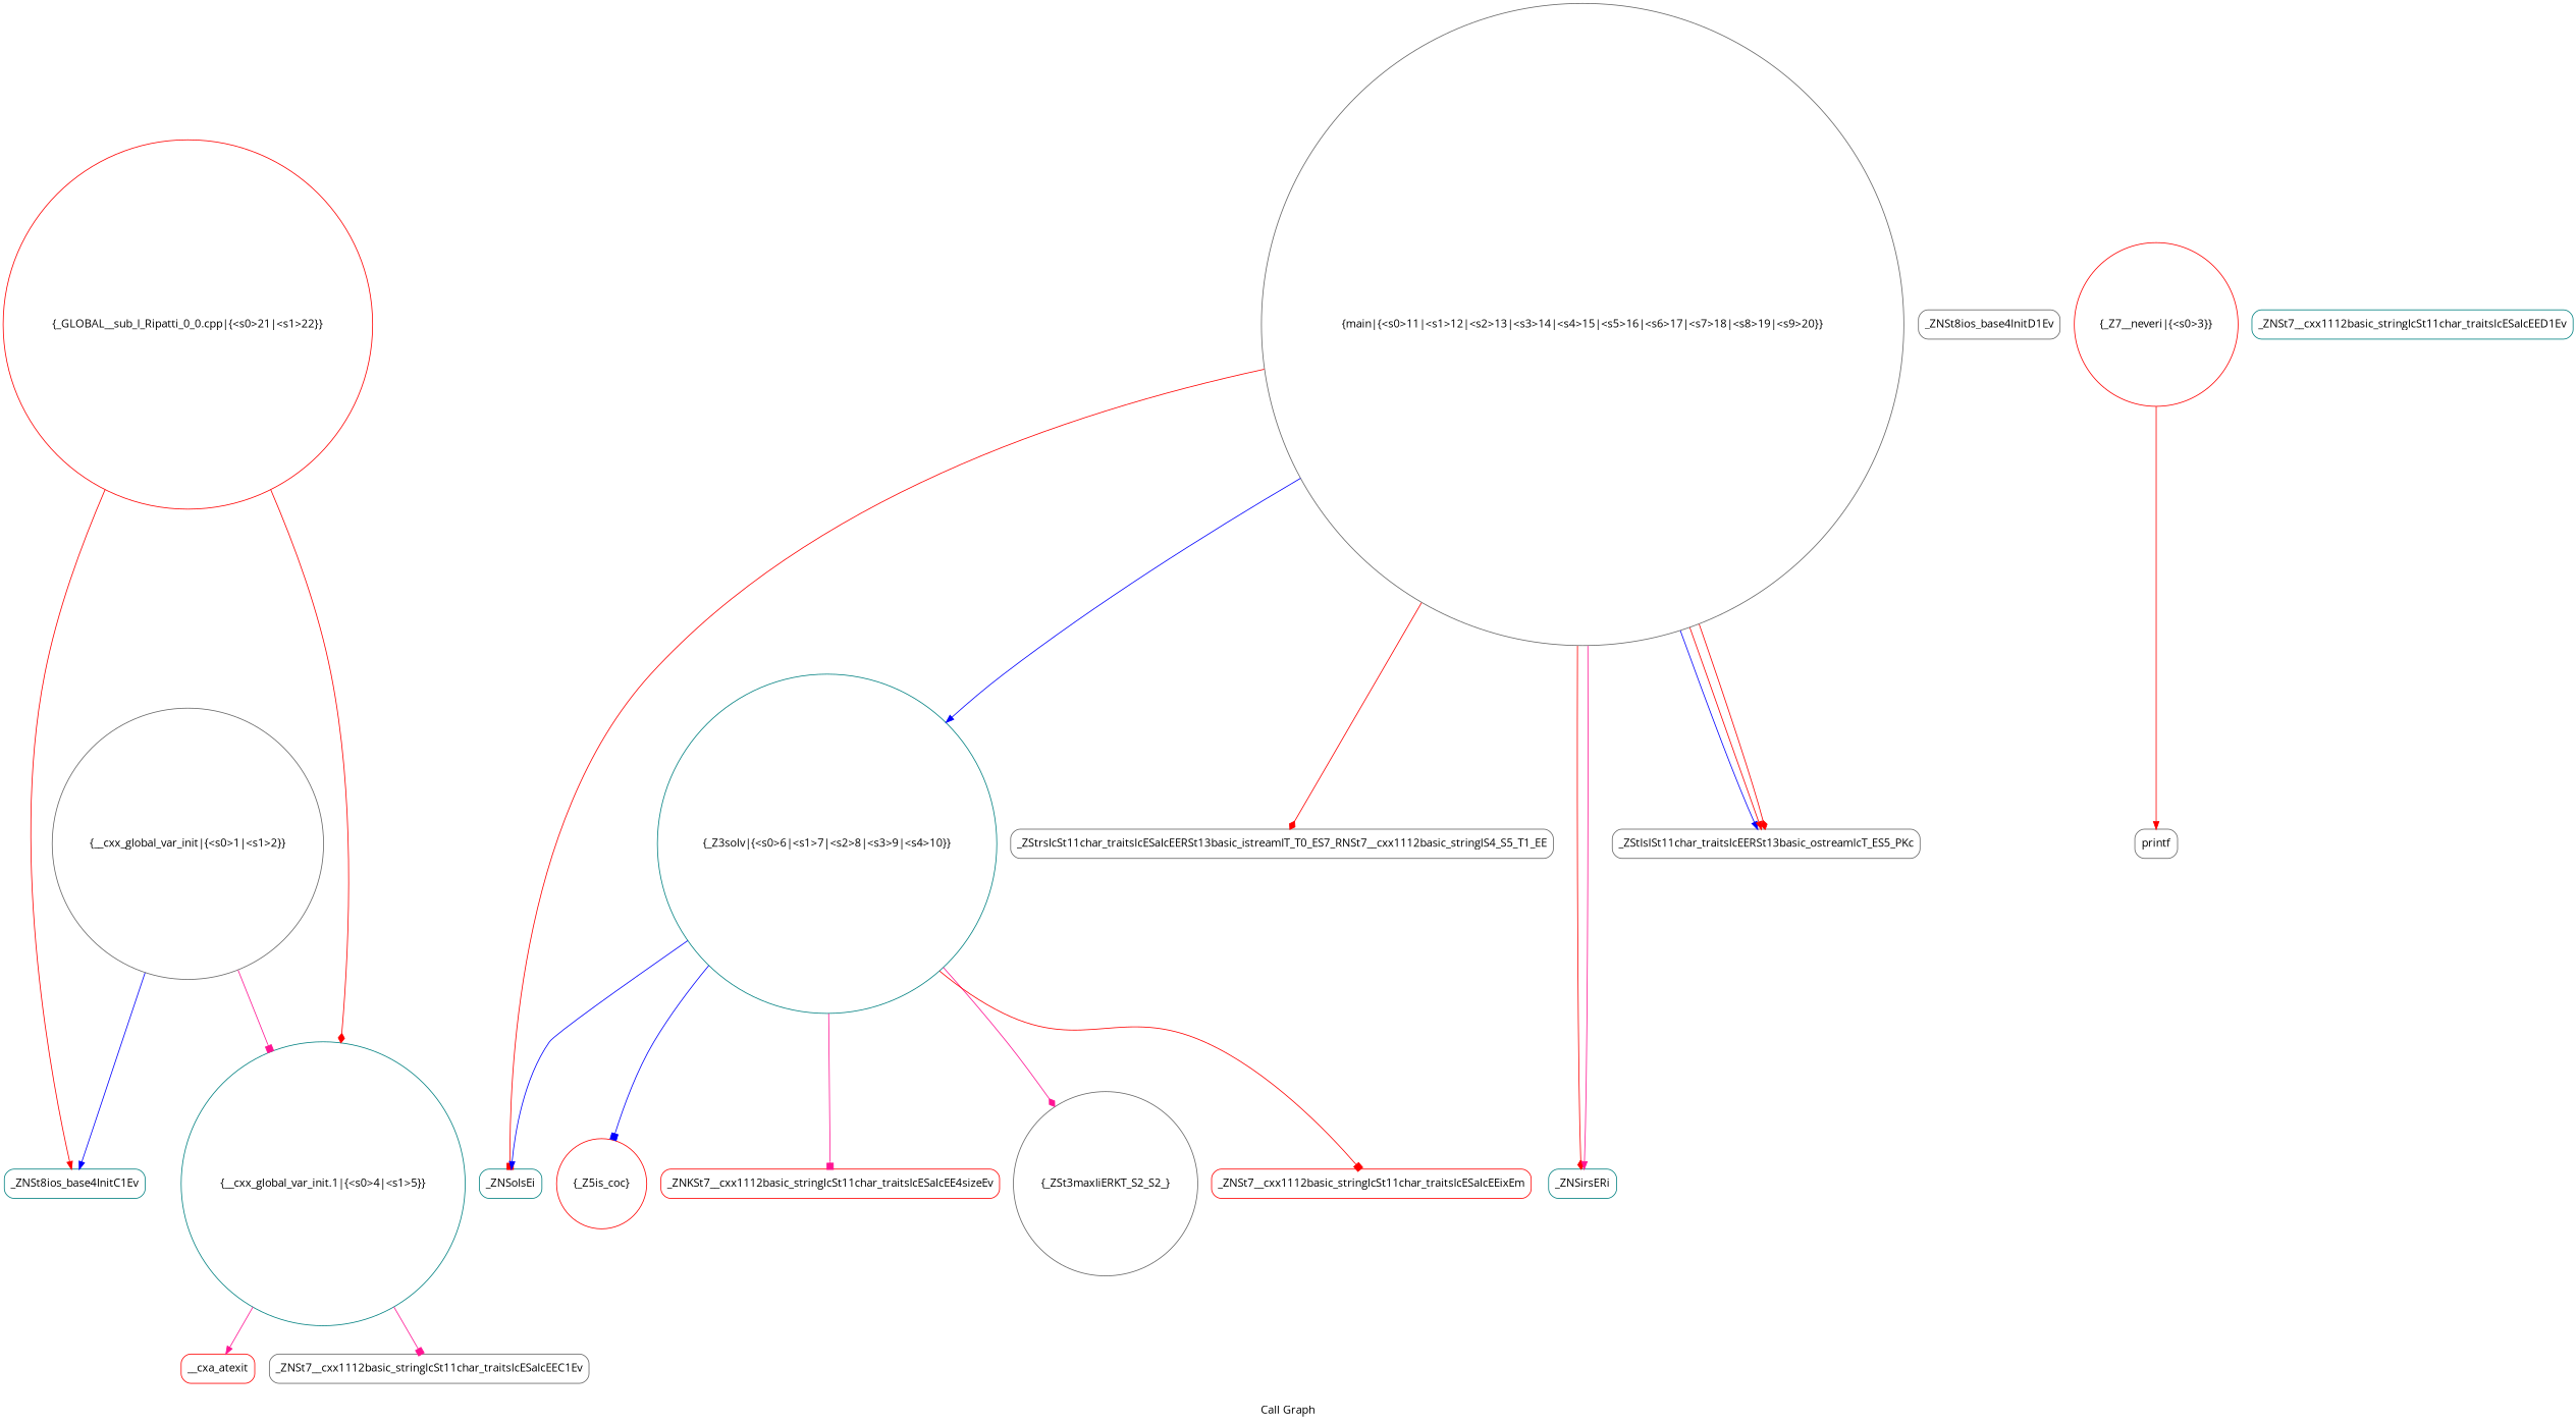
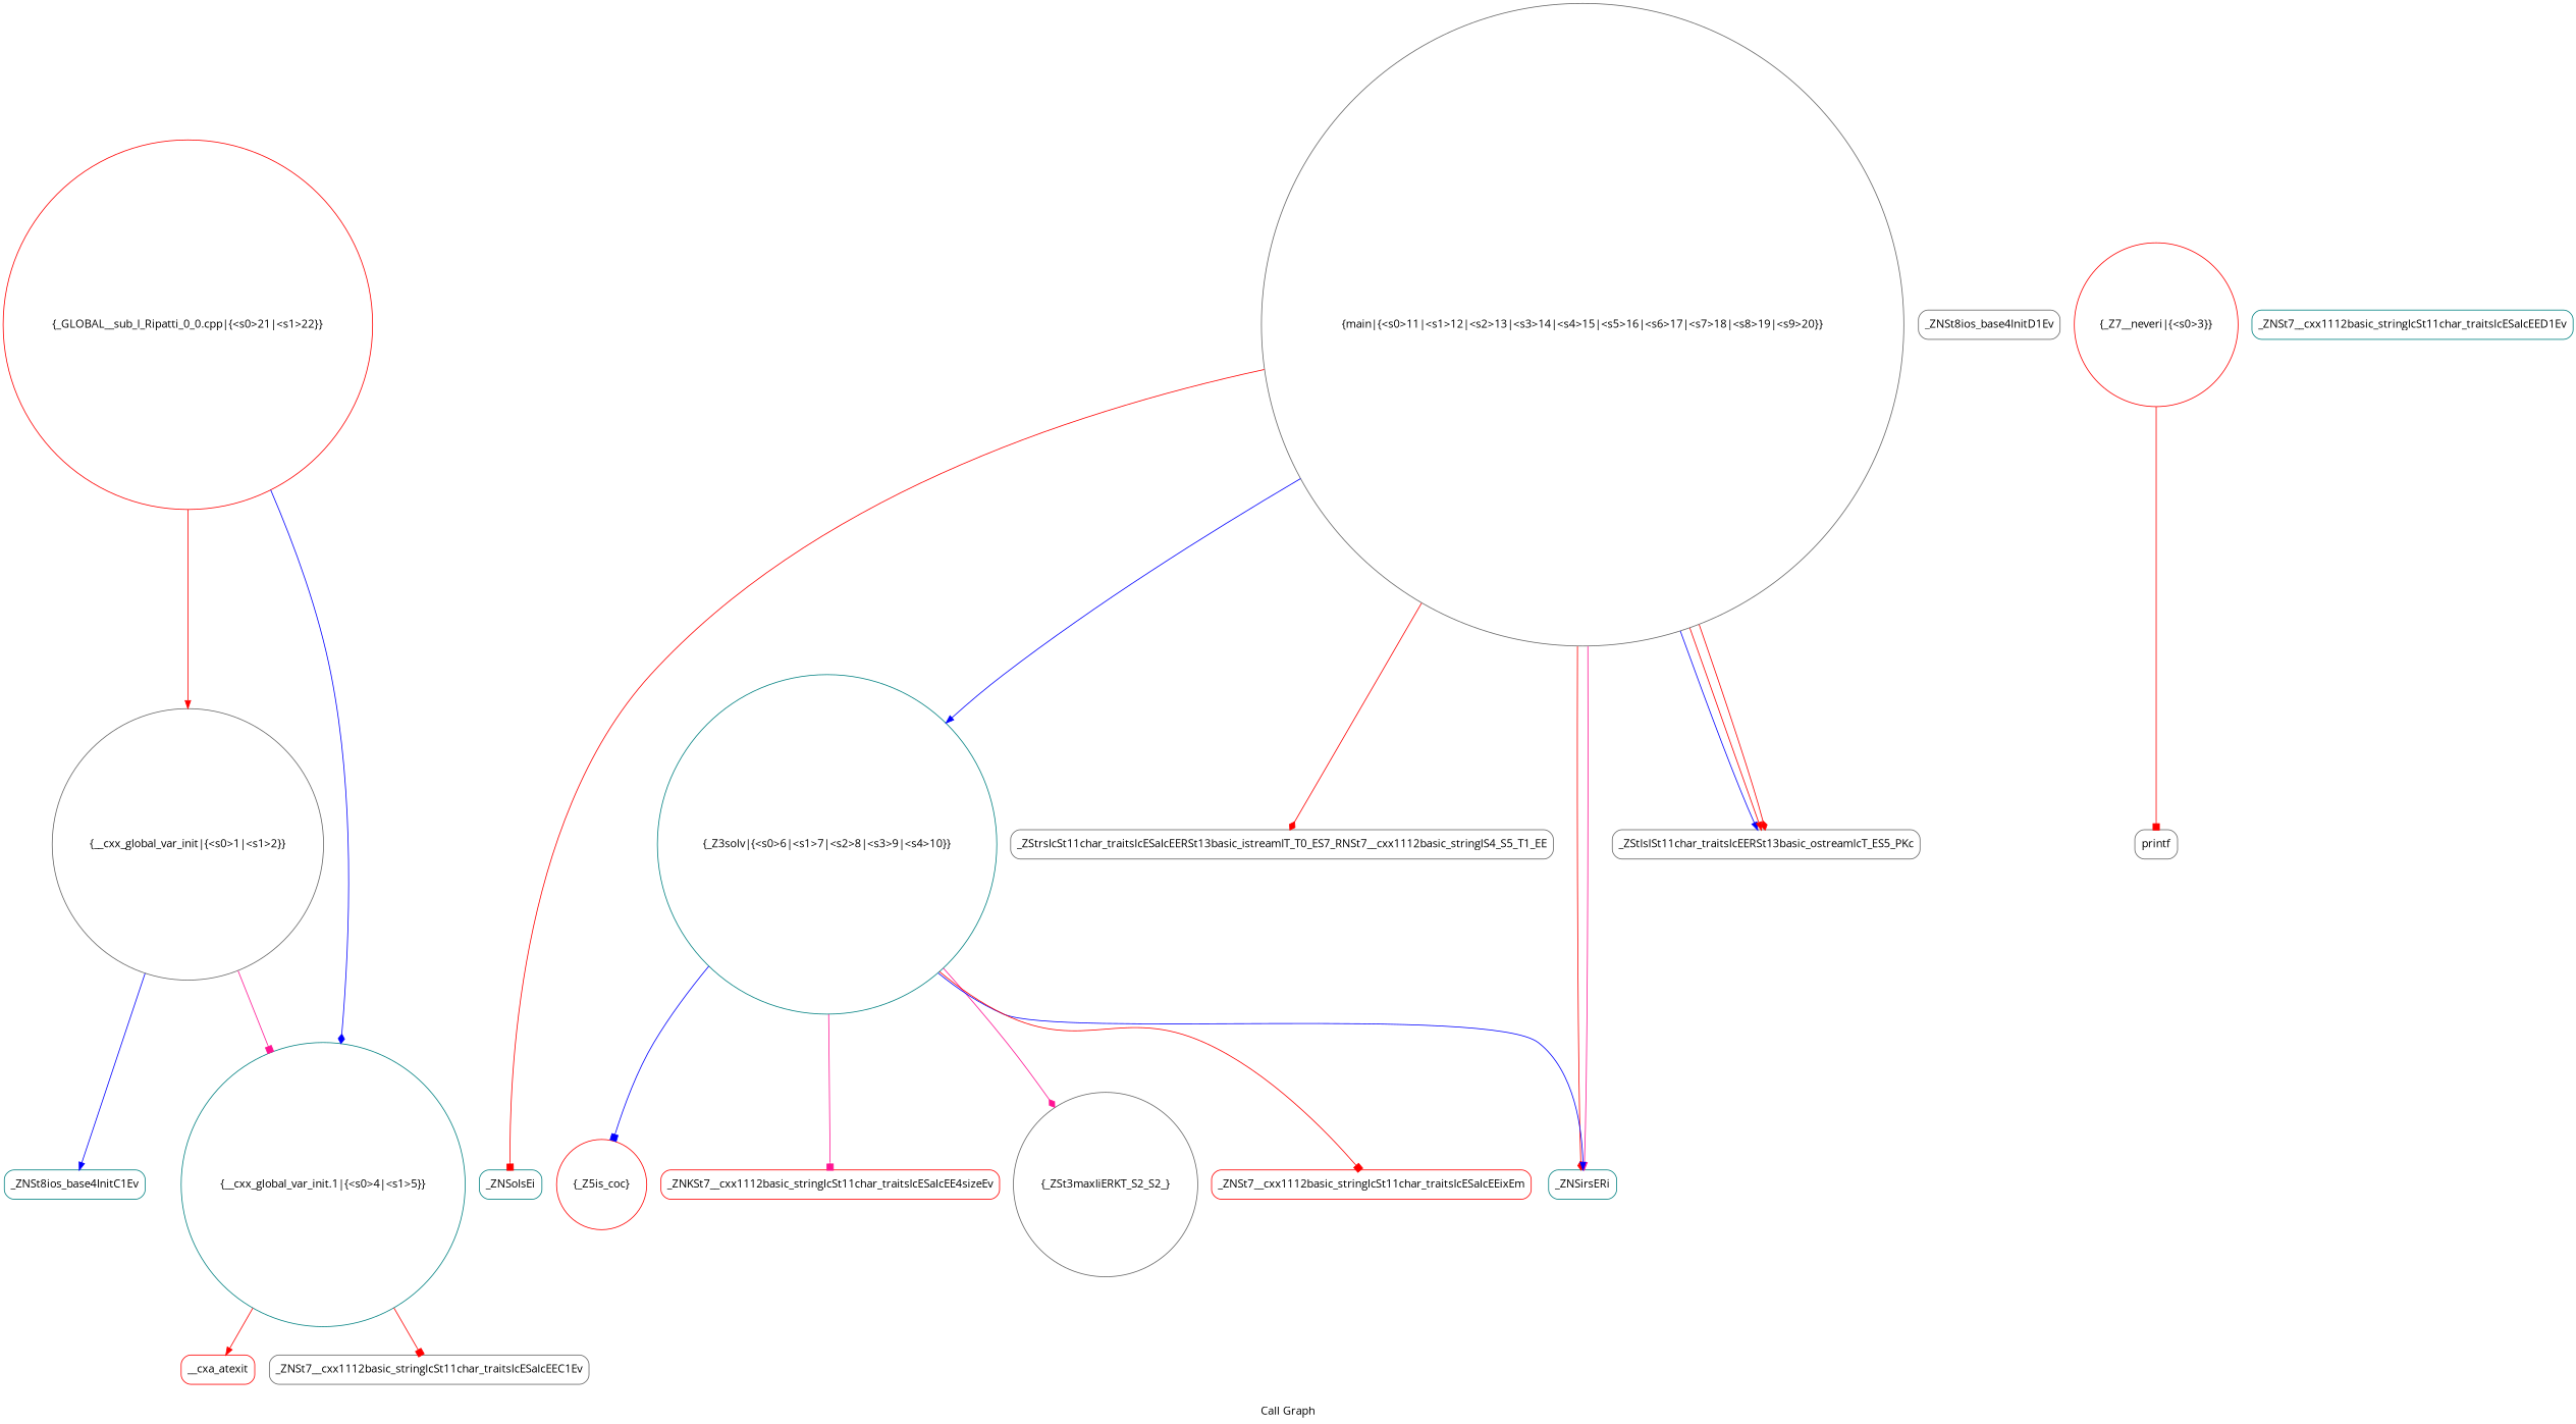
  digraph {
    fontname="Open Sans"
    label="Call Graph"
    node [color=gray40 fontname="Open Sans" shape=Mrecord]
    edge [arrowhead=normal color=red fontname="Open Sans" tailport=s0]
    n1 [label="{__cxx_global_var_init|{<s0>1|<s1>2}}" shape=circle]
    n2 [color=teal label="{_ZNSt8ios_base4InitC1Ev}"]
    n3 [color=teal label="{__cxx_global_var_init.1|{<s0>4|<s1>5}}" shape=circle]
    n4 [color=red label="{__cxa_atexit}"]
    n5 [label="{_ZNSt7__cxx1112basic_stringIcSt11char_traitsIcESaIcEEC1Ev}"]
    n6 [color=teal label="{_ZNSolsEi}"]
    n7 [label="{_ZNSt8ios_base4InitD1Ev}"]
    n8 [color=red label="{_Z5is_coc}" shape=circle]
    n9 [color=red label="{_Z7__neveri|{<s0>3}}" shape=circle]
    n10 [label="{printf}"]
    n11 [color=red label="{_ZNKSt7__cxx1112basic_stringIcSt11char_traitsIcESaIcEE4sizeEv}"]
    n12 [label="{_ZStrsIcSt11char_traitsIcESaIcEERSt13basic_istreamIT_T0_ES7_RNSt7__cxx1112basic_stringIS4_S5_T1_EE}"]
    n13 [label="{_ZSt3maxIiERKT_S2_S2_}" shape=circle]
    n14 [color=red label="{_GLOBAL__sub_I_Ripatti_0_0.cpp|{<s0>21|<s1>22}}" shape=circle]
    n15 [color=teal label="{_ZNSt7__cxx1112basic_stringIcSt11char_traitsIcESaIcEED1Ev}"]
    n16 [label="{main|{<s0>11|<s1>12|<s2>13|<s3>14|<s4>15|<s5>16|<s6>17|<s7>18|<s8>19|<s9>20}}" shape=circle]
    n17 [color=teal label="{_ZNSirsERi}"]
    n18 [label="{_ZStlsISt11char_traitsIcEERSt13basic_ostreamIcT_ES5_PKc}"]
    n19 [color=teal label="{_Z3solv|{<s0>6|<s1>7|<s2>8|<s3>9|<s4>10}}" shape=circle]
    n20 [color=red label="{_ZNSt7__cxx1112basic_stringIcSt11char_traitsIcESaIcEEixEm}"]
    n1 -> n2 [color=blue]
    n1 -> n3 [arrowhead=box color=deeppink tailport=s1]
-   n3 -> n4 [color=deeppink tailport=s1]
-   n3 -> n5 [arrowhead=box color=deeppink]
-   n9 -> n10
-   n14 -> n2
-   n14 -> n3 [arrowhead=diamond tailport=s1]
+   n3 -> n4 [tailport=s1]
+   n3 -> n5 [arrowhead=box]
+   n9 -> n10 [arrowhead=box]
+   n14 -> n1
+   n14 -> n3 [arrowhead=diamond color=blue tailport=s1]
    n16 -> n6 [arrowhead=box tailport=s6]
    n16 -> n12 [arrowhead=diamond tailport=s3]
    n16 -> n17 [arrowhead=diamond tailport=s2]
    n16 -> n17 [color=deeppink tailport=s4]
    n16 -> n18 [color=blue tailport=s5]
    n16 -> n18 [tailport=s7]
    n16 -> n18 [arrowhead=diamond tailport=s9]
    n16 -> n19 [color=blue tailport=s8]
-   n19 -> n6 [color=blue tailport=s4]
+   n19 -> n17 [color=blue tailport=s4]
    n19 -> n8 [arrowhead=box color=blue tailport=s2]
    n19 -> n11 [arrowhead=box color=deeppink]
    n19 -> n13 [arrowhead=diamond color=deeppink tailport=s3]
    n19 -> n20 [arrowhead=box tailport=s1]
  }
